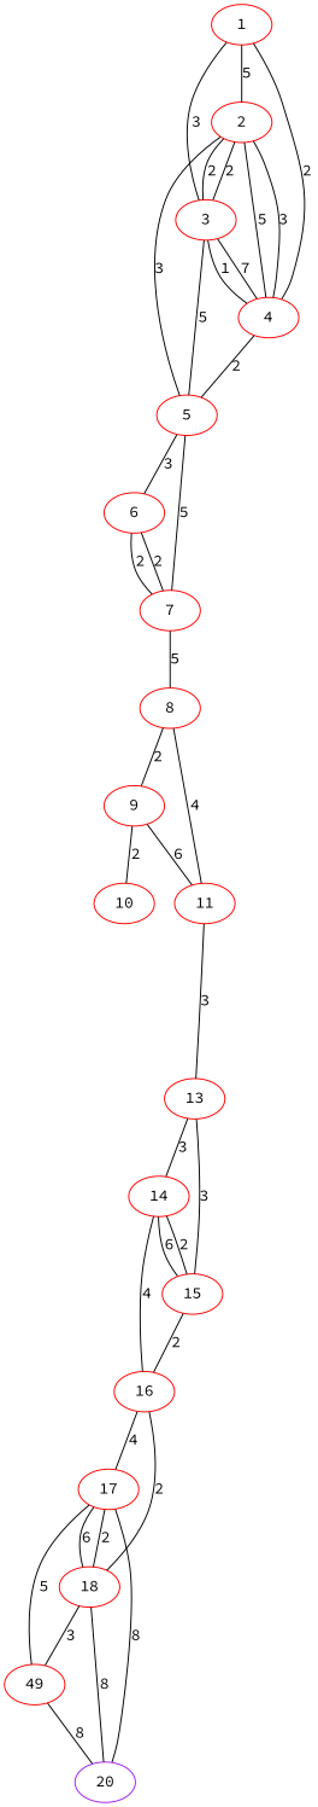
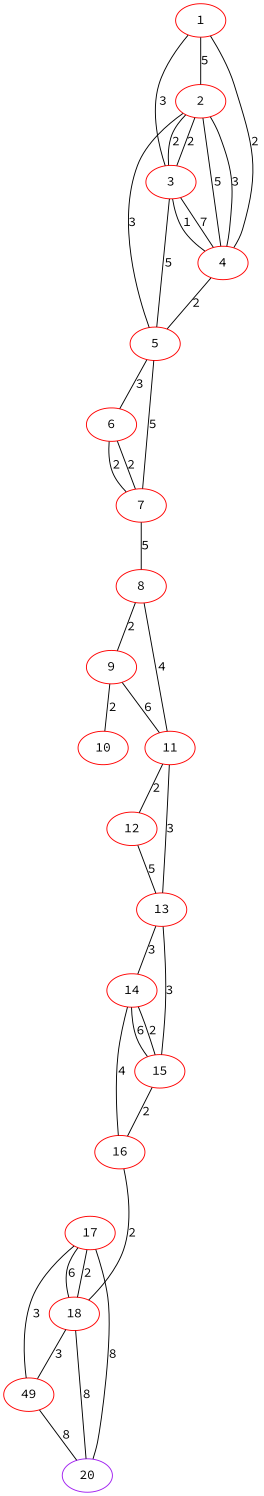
  graph {
    fontname="Source Code Pro"
    node [color=red fontname="Source Code Pro" weight=1]
    edge [fontname="Source Code Pro"]
    1
    2
    3
    4
    5
    6
    7
    8
    9
    11
    10
+   12
    13
    14
    15
    16
    17
    18
    n19 [label=49]
    20 [color=purple weight=4]
    1 -- 2 [label=5]
    1 -- 3 [label=3]
    1 -- 4 [label=2]
    2 -- 3 [label=2]
    2 -- 3 [label=2]
    2 -- 4 [label=5]
    2 -- 4 [label=3]
    2 -- 5 [label=3]
    3 -- 4 [label=7]
    3 -- 4 [label=1]
    3 -- 5 [label=5]
    4 -- 5 [label=2]
    5 -- 6 [label=3]
    5 -- 7 [label=5]
    6 -- 7 [label=2]
    6 -- 7 [label=2]
    7 -- 8 [label=5]
    8 -- 9 [label=2]
    8 -- 11 [label=4]
    9 -- 11 [label=6]
    9 -- 10 [label=2]
+   11 -- 12 [label=2]
    11 -- 13 [label=3]
+   12 -- 13 [label=5]
    13 -- 14 [label=3]
    13 -- 15 [label=3]
    14 -- 15 [label=6]
    14 -- 15 [label=2]
    14 -- 16 [label=4]
    15 -- 16 [label=2]
-   16 -- 17 [label=4]
    16 -- 18 [label=2]
    17 -- 18 [label=6]
    17 -- 18 [label=2]
-   17 -- n19 [label=5]
+   17 -- n19 [label=3]
    17 -- 20 [label=8]
    18 -- n19 [label=3]
    18 -- 20 [label=8]
    n19 -- 20 [label=8]
  }
